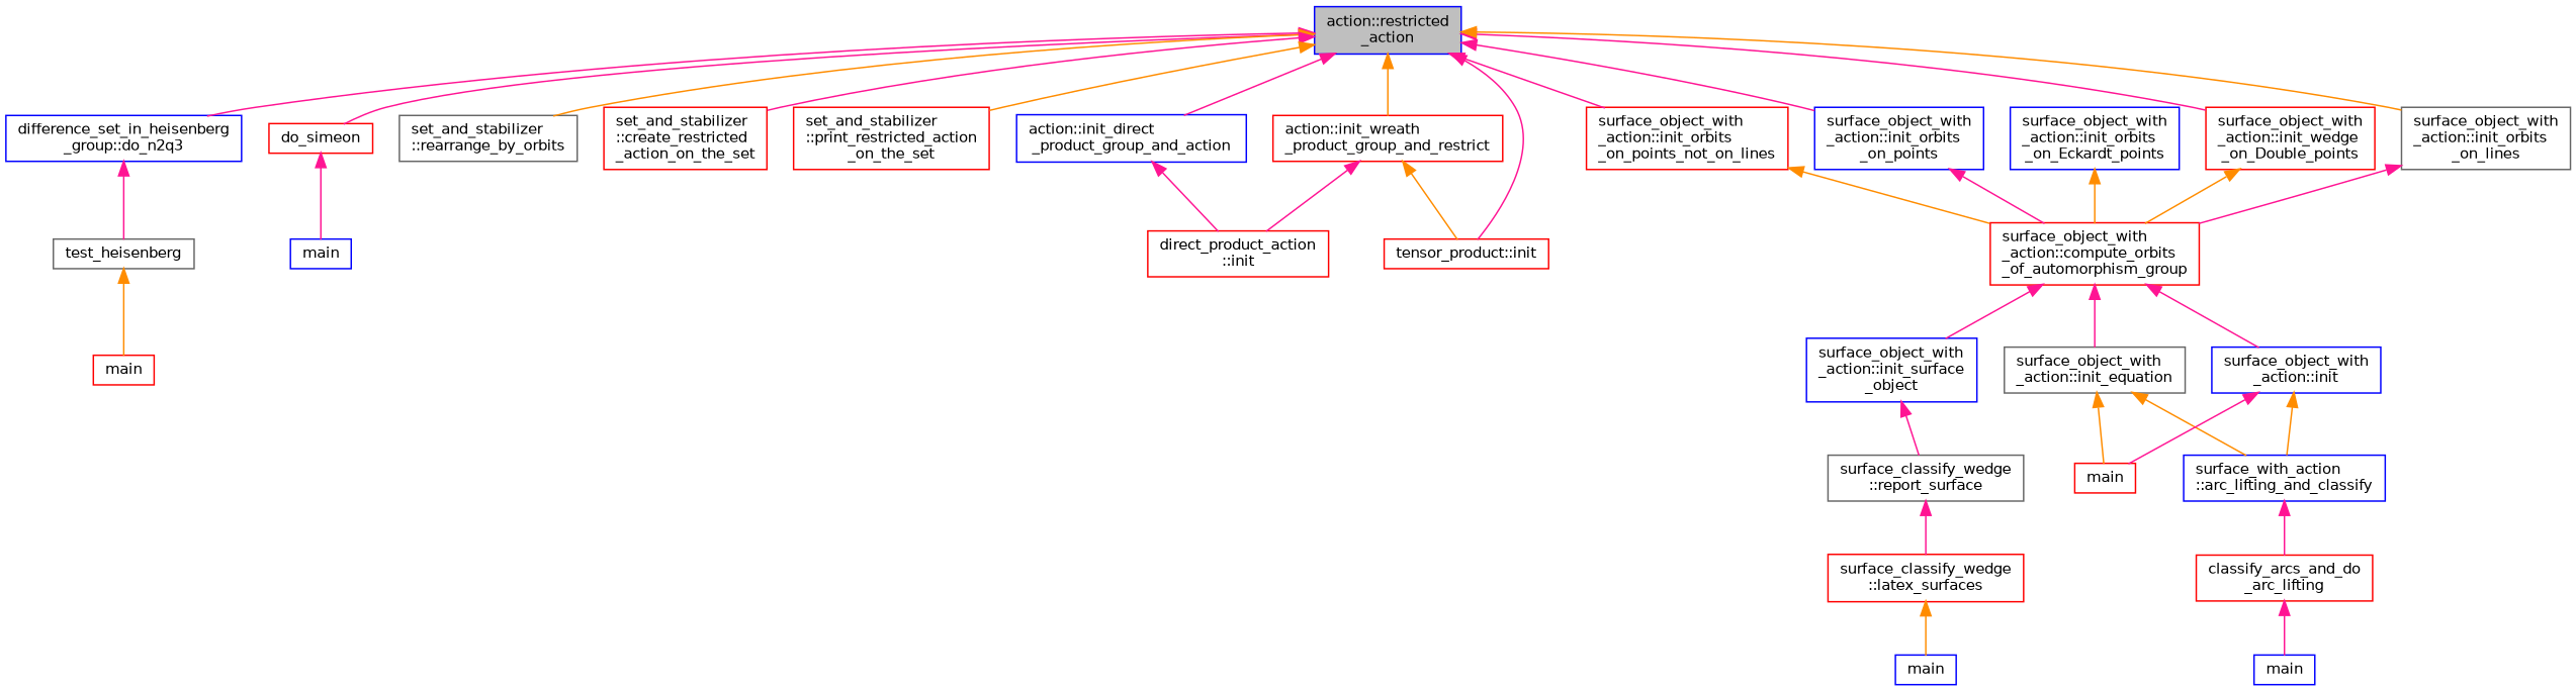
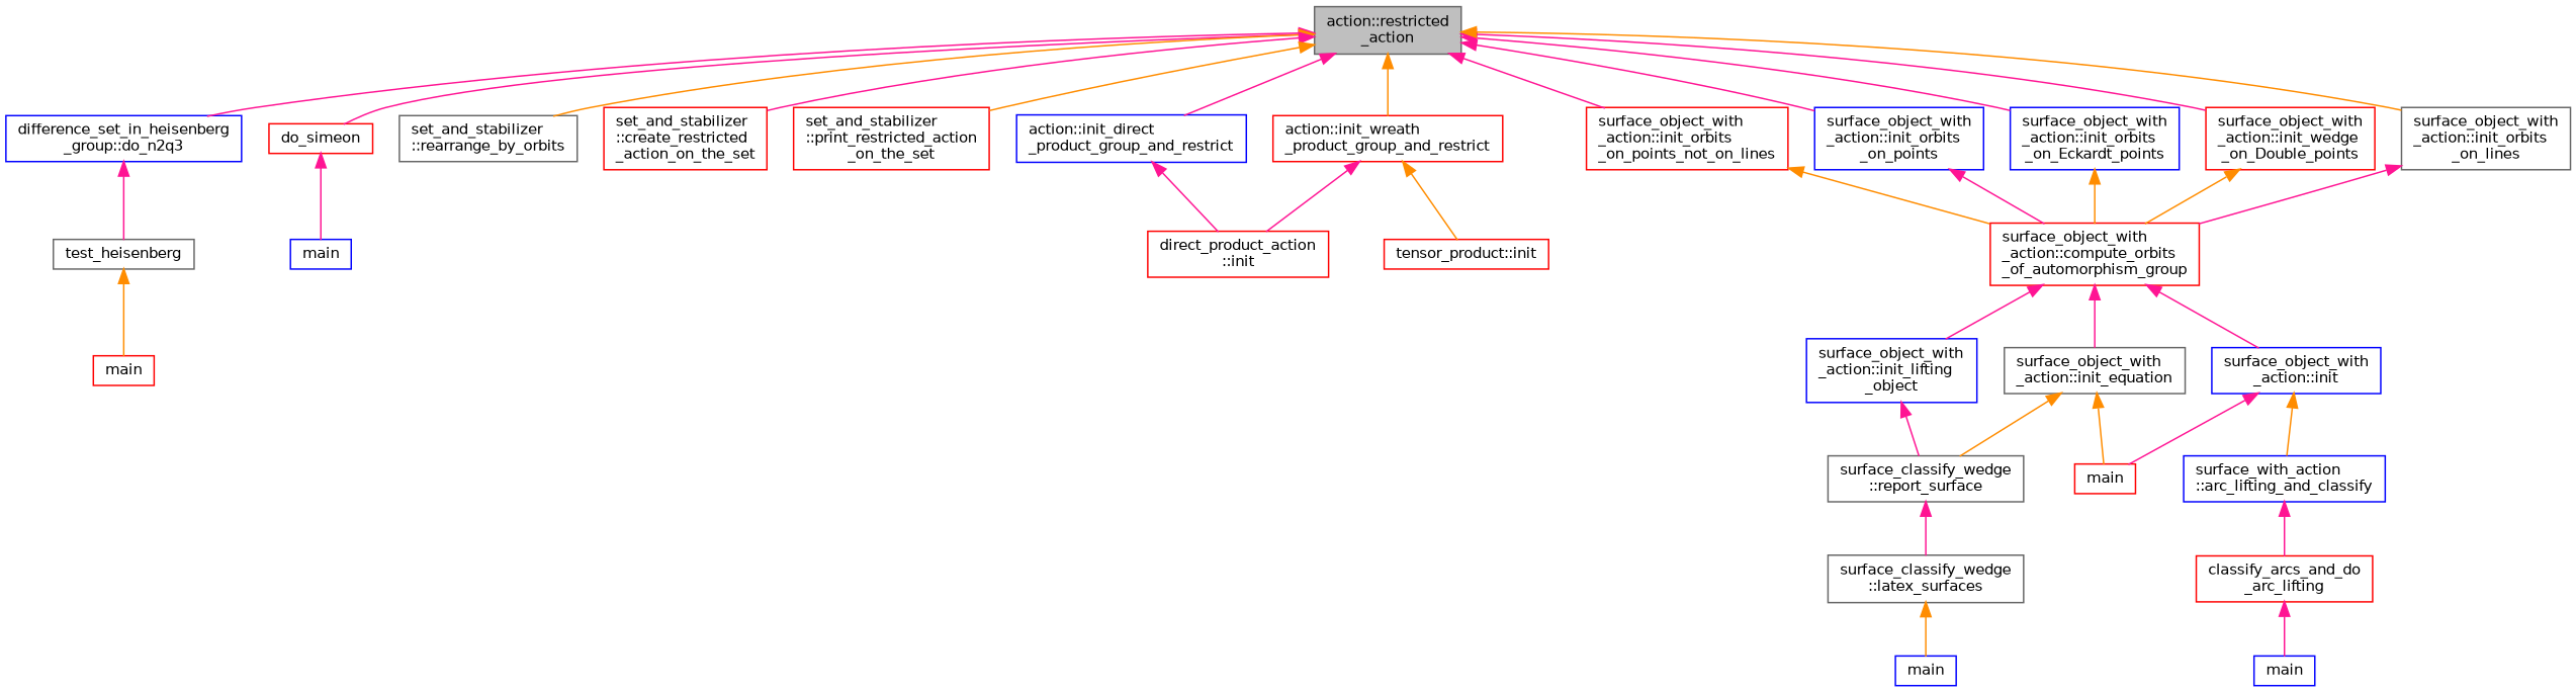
  digraph {
    rankdir=TB
    node [color=red fillcolor=white fontname=Helvetica fontsize=10 shape=record style=filled]
    edge [color=deeppink dir=back fontname=Helvetica fontsize=10 labelfontname=Helvetica labelfontsize=10 style=solid]
-   n1 [color=blue fillcolor=grey75 fontcolor=black height=0.2 label="action::restricted\l_action" width=0.4]
+   n1 [color=gray40 fillcolor=grey75 fontcolor=black height=0.2 label="action::restricted\l_action" width=0.4]
    n2 [color=blue height=0.2 label="difference_set_in_heisenberg\l_group::do_n2q3" width=0.4]
    n3 [height=0.2 label=do_simeon width=0.4]
    n4 [color=gray40 height=0.2 label="set_and_stabilizer\l::rearrange_by_orbits" width=0.4]
    n5 [height=0.2 label="set_and_stabilizer\l::create_restricted\l_action_on_the_set" width=0.4]
    n6 [height=0.2 label="set_and_stabilizer\l::print_restricted_action\l_on_the_set" width=0.4]
-   n7 [color=blue height=0.2 label="action::init_direct\l_product_group_and_action" width=0.4]
+   n7 [color=blue height=0.2 label="action::init_direct\l_product_group_and_restrict" width=0.4]
    n8 [height=0.2 label="action::init_wreath\l_product_group_and_restrict" width=0.4]
    n9 [color=blue height=0.2 label="surface_object_with\l_action::init_orbits\l_on_points" width=0.4]
    n10 [color=blue height=0.2 label="surface_object_with\l_action::init_orbits\l_on_Eckardt_points" width=0.4]
    n11 [height=0.2 label="surface_object_with\l_action::init_wedge\l_on_Double_points" width=0.4]
    n12 [color=gray40 height=0.2 label="surface_object_with\l_action::init_orbits\l_on_lines" width=0.4]
    n13 [height=0.2 label="surface_object_with\l_action::init_orbits\l_on_points_not_on_lines" width=0.4]
    n14 [color=gray40 height=0.2 label=test_heisenberg width=0.4]
    n15 [height=0.2 label="direct_product_action\l::init" width=0.4]
    n16 [color=blue height=0.2 label=main width=0.4]
    n17 [height=0.2 label="tensor_product::init" width=0.4]
    n18 [height=0.2 label="surface_object_with\l_action::compute_orbits\l_of_automorphism_group" width=0.4]
    n19 [height=0.2 label=main width=0.4]
    n20 [color=gray40 height=0.2 label="surface_object_with\l_action::init_equation" width=0.4]
    n21 [color=blue height=0.2 label="surface_object_with\l_action::init" width=0.4]
-   n22 [color=blue height=0.2 label="surface_object_with\l_action::init_surface\l_object" width=0.4]
+   n22 [color=blue height=0.2 label="surface_object_with\l_action::init_lifting\l_object" width=0.4]
    n23 [height=0.2 label=main width=0.4]
    n24 [color=blue height=0.2 label="surface_with_action\l::arc_lifting_and_classify" width=0.4]
    n25 [color=gray40 height=0.2 label="surface_classify_wedge\l::report_surface" width=0.4]
    n26 [height=0.2 label="classify_arcs_and_do\l_arc_lifting" width=0.4]
    n27 [color=blue height=0.2 label=main width=0.4]
-   n28 [height=0.2 label="surface_classify_wedge\l::latex_surfaces" width=0.4]
+   n28 [color=gray40 height=0.2 label="surface_classify_wedge\l::latex_surfaces" width=0.4]
    n29 [color=blue height=0.2 label=main width=0.4]
    n1 -> n2
    n1 -> n3
    n1 -> n4 [color=darkorange]
    n1 -> n5
    n1 -> n6 [color=darkorange]
    n1 -> n7
    n1 -> n8 [color=darkorange]
    n1 -> n9
-   n1 -> n17
+   n1 -> n10
    n1 -> n11
    n1 -> n12 [color=darkorange]
    n1 -> n13
    n2 -> n14
    n3 -> n16
    n7 -> n15
    n8 -> n15
    n8 -> n17 [color=darkorange]
    n9 -> n18
    n10 -> n18 [color=darkorange]
    n11 -> n18 [color=darkorange]
    n12 -> n18
    n13 -> n18 [color=darkorange]
    n14 -> n19 [color=darkorange]
    n18 -> n20
    n18 -> n21
    n18 -> n22
    n20 -> n23 [color=darkorange]
-   n20 -> n24 [color=darkorange]
+   n20 -> n25 [color=darkorange]
    n21 -> n23
    n21 -> n24 [color=darkorange]
    n22 -> n25
    n24 -> n26
    n25 -> n28
    n26 -> n27
    n28 -> n29 [color=darkorange]
  }
